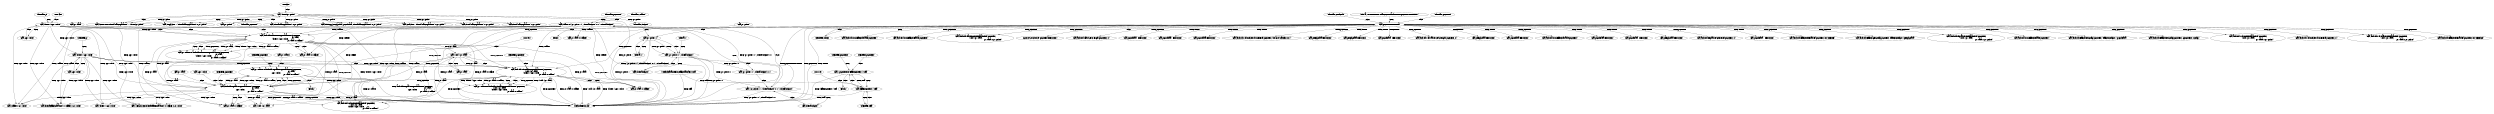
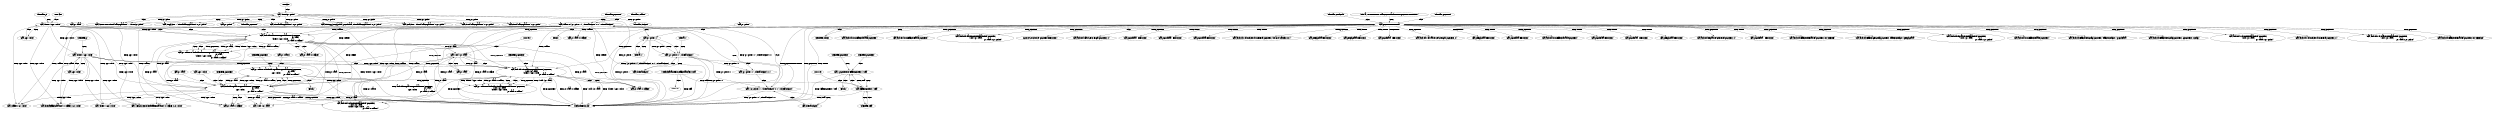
  digraph {
    n1 [label="(Call,p->status = android::Equalizer_getParameter(pContext,\n                                                            p->data,\n &p->vsize,\n                                                            p->data + voffset))"]
    n2 [label="(Call,android::Equalizer_getParameter(pContext,\n                                                            p->data,\n &p->vsize,\n                                                            p->data + voffset))"]
    n3 [label="(Block,)"]
    n4 [label="(MethodReturn,int)"]
    n5 [label="(Call,sizeof(effect_param_t) + voffset + p->vsize)"]
    n6 [label="(Call,android::Volume_getParameter(pContext,\n (void *)p->data,\n (size_t *)&p->vsize,\n                                                         p->data + voffset))"]
    n7 [label="(Call,voffset + p->vsize)"]
    n8 [label="(Call,(void *)p->data)"]
    n9 [label="(Call,p->data + voffset)"]
    n10 [label="(Call,(size_t *)&p->vsize)"]
    n11 [label="(Call,*replySize = sizeof(effect_param_t) + voffset + p->vsize)"]
    n12 [label="(Call,pContext == NULL)"]
    n13 [label="(Call,android::Virtualizer_getParameter(pContext,\n (void *)p->data,\n (size_t *)&p->vsize,\n                                                              p->data + voffset))"]
    n14 [label="(Call,android::BassBoost_getParameter(pContext,\n                                                            p->data,\n (size_t *)&p->vsize,\n                                                            p->data + voffset))"]
    n15 [label="(Call,android::LvmEffect_enable(pContext))"]
    n16 [label="(Call,android::Effect_setConfig(pContext, (effect_config_t *) pCmdData))"]
    n17 [label="(Call,android::Effect_setConfig(pContext, &pContext->config))"]
    n18 [label="(Call,android::Volume_setParameter(pContext,\n (void *)p->data,\n                                                                 p->data + p->psize))"]
    n19 [label="(Call,android::VolumeSetVolumeLevel(pContext, 0))"]
    n20 [label="(Call,android::Virtualizer_setParameter(pContext,\n (void *)p->data,\n                                                                       p->data + p->psize))"]
    n21 [label="(Call,android::Effect_setEnabled(pContext, LVM_FALSE))"]
    n22 [label="(Identifier,NULL)"]
    n23 [label="(Call,android::LvmEffect_disable(pContext))"]
    n24 [label="(Call,android::LvmEffect_enable(pContext))"]
    n25 [label="(Call,android::BassBoost_setParameter(pContext,\n (void *)p->data,\n                                                                    p->data + p->psize))"]
    n26 [label="(ControlStructure,if (pContext == NULL))"]
    n27 [label="(Call,android::BassSetStrength(pContext, 0))"]
    n28 [label="(Call,pCmdData   == NULL)"]
    n29 [label="(Call,pCmdData   == NULL)"]
    n30 [label="(Call,pCmdData == NULL)"]
    n31 [label="(Call,android::VolumeSetVolumeLevel(pContext, (int16_t)(maxdB*100)))"]
    n32 [label="(Call,pReplyData == NULL)"]
    n33 [label="(Call,pReplyData == NULL)"]
    n34 [label="(Call,pCmdData   == NULL)"]
    n35 [label="(Call,android::VirtualizerSetStrength(pContext, 0))"]
    n36 [label="(Call,pReplyData == NULL)"]
    n37 [label="(Call,pCmdData == NULL)"]
    n38 [label="(Call,android::LvmEffect_disable(pContext))"]
    n39 [label="(Call,pCmdData == NULL)"]
    n40 [label="(Call,pCmdData   == NULL)"]
    n41 [label="(Call,pReplyData == NULL)"]
    n42 [label="(Call,android::EqualizerSetPreset(pContext, 0))"]
    n43 [label="(Call,pCmdData    == NULL)"]
    n44 [label="(Call,android::Effect_setEnabled(pContext, LVM_TRUE))"]
    n45 [label="(Call,android::Effect_getConfig(pContext, (effect_config_t *)pReplyData))"]
    n46 [label="(Call,android::Equalizer_setParameter(pContext,\n (void *)p->data,\n                                                                     p->data + p->psize))"]
    n47 [label="(Call,p->data + voffset)"]
    n48 [label="(Call,p->status = android::Virtualizer_getParameter(pContext,\n (void *)p->data,\n (size_t *)&p->vsize,\n                                                              p->data + voffset))"]
    n49 [label="(Call,(void *)p->data)"]
    n50 [label="(Call,p->data + voffset)"]
    n51 [label="(Call,p->status = android::BassBoost_getParameter(pContext,\n                                                            p->data,\n (size_t *)&p->vsize,\n                                                            p->data + voffset))"]
    n52 [label="(Call,* pContext = (EffectContext *) self)"]
    n53 [label="(Call,(EffectContext *) self)"]
    n54 [label="(Block,)"]
    n55 [label="(Identifier,self)"]
    n56 [label="(MethodParameterIn,effect_handle_t  self)"]
+   1000107
    n58 [label="(Call,p->data)"]
    n59 [label="(Call,(size_t *)&p->vsize)"]
    n60 [label="(Call,(size_t *)&p->vsize)"]
    n61 [label="(Call,&p->vsize)"]
    n62 [label="(Call,&p->vsize)"]
    n63 [label="(Call,voffset = ((p->psize - 1) / sizeof(int32_t) + 1) * sizeof(int32_t))"]
    n64 [label="(Call,((p->psize - 1) / sizeof(int32_t) + 1) * sizeof(int32_t))"]
    n65 [label="(Block,)"]
    n66 [label="(Call,p->data + voffset)"]
    n67 [label="(Call,sizeof(int32_t))"]
    n68 [label="(Call,(p->psize - 1) / sizeof(int32_t))"]
    n69 [label="(Call,(p->psize - 1) / sizeof(int32_t) + 1)"]
    n70 [label="(Call,sizeof(int32_t))"]
    n71 [label="(Call,p->psize - 1)"]
    n72 [label="(Literal,1)"]
    n73 [label="(Call,(size_t)p->psize)"]
    n74 [label="(Call,sizeof(effect_param_t) + p->psize)"]
    n75 [label="(Call,memcpy(pReplyData, pCmdData, sizeof(effect_param_t) + p->psize))"]
    n76 [label="(Call,cmdSize < (sizeof(effect_param_t) + p->psize))"]
    n77 [label="(Call,sizeof(effect_param_t) + p->psize)"]
    n78 [label="(Call,sizeof(effect_param_t) + p->psize)"]
    n79 [label="(Call,SIZE_MAX - sizeof(effect_param_t) < (size_t)p->psize)"]
    n80 [label="(Call,*replySize < (sizeof(effect_param_t) + p->psize))"]
    n81 [label="(Call,p->psize)"]
    n82 [label="(Identifier,int32_t)"]
    n83 [label="(Call,p->data)"]
    n84 [label="(Identifier,pContext)"]
    n85 [label="(Call,p->status)"]
    n86 [label="(Call,&p->vsize)"]
    n87 [label="(Identifier,cmdCode)"]
    n88 [label="(Identifier,p)"]
    n89 [label="(Identifier,p)"]
    n90 [label="(Identifier,pContext)"]
    n91 [label="(Identifier,pContext)"]
    n92 [label="(Identifier,pContext)"]
    n93 [label="(Identifier,pContext)"]
    n94 [label="(Call,p->data)"]
    n95 [label="(Literal,\"\tLVM_ERROR : Effect_command ERROR pContext == NULL\")"]
    n96 [label="(Identifier,voffset)"]
    n97 [label="(Identifier,pContext)"]
    n98 [label="(Literal,1)"]
    n99 [label="(Identifier,pContext)"]
    n100 [label="(Call,p->psize)"]
    n101 [label="(Identifier,pContext)"]
    1000119
    1000430
    1000330
    1000454
    n1 -> n2 [label="CFG: "]
    n1 -> n3 [label="AST: "]
    n1 -> n4 [label="DDG: p->status"]
    n1 -> n4 [label="DDG: android::Equalizer_getParameter(pContext,\n                                                            p->data,\n &p->vsize,\n                                                            p->data + voffset)"]
    n2 -> n1 [label="AST: "]
    n2 -> n1 [label="DDG: pContext"]
    n2 -> n1 [label="DDG: p->data"]
    n2 -> n1 [label="DDG: &p->vsize"]
    n2 -> n1 [label="DDG: p->data + voffset"]
    n2 -> n4 [label="DDG: p->data + voffset"]
    n2 -> n4 [label="DDG: pContext"]
    n2 -> n4 [label="DDG: &p->vsize"]
    n2 -> n4 [label="DDG: p->data"]
    n2 -> n5 [label="DDG: &p->vsize"]
    n2 -> n6 [label="DDG: pContext"]
    n2 -> n7 [label="DDG: &p->vsize"]
    n2 -> n8 [label="DDG: p->data"]
    n2 -> n9 [label="CFG: "]
    n2 -> n10 [label="DDG: &p->vsize"]
    n2 -> n11 [label="DDG: &p->vsize"]
    n9 -> n2 [label="AST: "]
    n12 -> n2 [label="DDG: pContext"]
    n12 -> n4 [label="DDG: pContext == NULL"]
    n12 -> n4 [label="DDG: pContext"]
    n12 -> n4 [label="DDG: NULL"]
    n12 -> n6 [label="DDG: pContext"]
    n12 -> n13 [label="DDG: pContext"]
    n12 -> n14 [label="DDG: pContext"]
    n12 -> n15 [label="DDG: pContext"]
    n12 -> n16 [label="DDG: pContext"]
    n12 -> n17 [label="DDG: pContext"]
    n12 -> n18 [label="DDG: pContext"]
    n12 -> n19 [label="DDG: pContext"]
    n12 -> n20 [label="DDG: pContext"]
    n12 -> n21 [label="DDG: pContext"]
    n12 -> n22 [label="CFG: "]
    n12 -> n23 [label="DDG: pContext"]
    n12 -> n24 [label="DDG: pContext"]
    n12 -> n25 [label="DDG: pContext"]
    n12 -> n26 [label="AST: "]
    n12 -> n27 [label="DDG: pContext"]
    n12 -> n28 [label="DDG: NULL"]
    n12 -> n29 [label="DDG: NULL"]
    n12 -> n30 [label="DDG: NULL"]
    n12 -> n31 [label="DDG: pContext"]
    n12 -> n32 [label="DDG: NULL"]
    n12 -> n33 [label="DDG: NULL"]
    n12 -> n34 [label="DDG: NULL"]
    n12 -> n35 [label="DDG: pContext"]
    n12 -> n36 [label="DDG: NULL"]
    n12 -> n37 [label="DDG: NULL"]
    n12 -> n38 [label="DDG: pContext"]
    n12 -> n39 [label="DDG: NULL"]
    n12 -> n40 [label="DDG: NULL"]
    n12 -> n41 [label="DDG: NULL"]
-   n42 -> n12 [label="DDG: pContext"]
+   n12 -> n42 [label="DDG: pContext"]
    n12 -> n43 [label="DDG: NULL"]
    n12 -> n44 [label="DDG: pContext"]
    n12 -> n45 [label="DDG: pContext"]
    n12 -> n46 [label="DDG: pContext"]
    n13 -> n2 [label="DDG: pContext"]
    n13 -> n4 [label="DDG: pContext"]
    n13 -> n4 [label="DDG: p->data + voffset"]
    n13 -> n4 [label="DDG: (void *)p->data"]
    n13 -> n4 [label="DDG: (size_t *)&p->vsize"]
    n13 -> n6 [label="DDG: pContext"]
    n13 -> n47 [label="CFG: "]
    n13 -> n48 [label="AST: "]
    n13 -> n48 [label="DDG: pContext"]
    n13 -> n48 [label="DDG: (void *)p->data"]
    n13 -> n48 [label="DDG: (size_t *)&p->vsize"]
    n13 -> n48 [label="DDG: p->data + voffset"]
    n14 -> n2 [label="DDG: pContext"]
    n14 -> n2 [label="DDG: p->data"]
    n14 -> n4 [label="DDG: p->data"]
    n14 -> n4 [label="DDG: pContext"]
    n14 -> n4 [label="DDG: p->data + voffset"]
    n14 -> n4 [label="DDG: (size_t *)&p->vsize"]
    n14 -> n6 [label="DDG: pContext"]
    n14 -> n8 [label="DDG: p->data"]
    n14 -> n9 [label="DDG: p->data"]
    n14 -> n13 [label="DDG: pContext"]
    n14 -> n49 [label="DDG: p->data"]
    n14 -> n50 [label="CFG: "]
    n14 -> n51 [label="AST: "]
    n14 -> n51 [label="DDG: pContext"]
    n14 -> n51 [label="DDG: p->data"]
    n14 -> n51 [label="DDG: (size_t *)&p->vsize"]
    n14 -> n51 [label="DDG: p->data + voffset"]
    n22 -> n12 [label="AST: "]
    n47 -> n13 [label="AST: "]
    n48 -> n13 [label="CFG: "]
    n49 -> n2 [label="DDG: p->data"]
    n49 -> n8 [label="DDG: p->data"]
    n49 -> n9 [label="DDG: p->data"]
    n49 -> n13 [label="AST: "]
    n49 -> n13 [label="DDG: p->data"]
    n49 -> n47 [label="DDG: p->data"]
    n49 -> n58 [label="CFG: "]
    n50 -> n14 [label="AST: "]
    n51 -> n14 [label="CFG: "]
    n52 -> n4 [label="DDG: (EffectContext *) self"]
    n52 -> n53 [label="CFG: "]
    n52 -> n54 [label="AST: "]
    n53 -> n4 [label="DDG: self"]
    n53 -> n52 [label="AST: "]
    n53 -> n52 [label="DDG: self"]
    n53 -> n55 [label="CFG: "]
    n55 -> n53 [label="AST: "]
    n56 -> n4 [label="DDG: self"]
    n56 -> n53 [label="DDG: self"]
+   n56 -> 1000107 [label="AST: "]
    n58 -> n49 [label="AST: "]
    n59 -> n2 [label="DDG: &p->vsize"]
    n59 -> n4 [label="DDG: &p->vsize"]
    n59 -> n5 [label="DDG: &p->vsize"]
    n59 -> n7 [label="DDG: &p->vsize"]
    n59 -> n10 [label="DDG: &p->vsize"]
    n59 -> n11 [label="DDG: &p->vsize"]
    n59 -> n14 [label="AST: "]
    n59 -> n14 [label="DDG: &p->vsize"]
    n59 -> n60 [label="DDG: &p->vsize"]
    n59 -> n61 [label="CFG: "]
    n60 -> n2 [label="DDG: &p->vsize"]
    n60 -> n4 [label="DDG: &p->vsize"]
    n60 -> n5 [label="DDG: &p->vsize"]
    n60 -> n7 [label="DDG: &p->vsize"]
    n60 -> n10 [label="DDG: &p->vsize"]
    n60 -> n11 [label="DDG: &p->vsize"]
    n60 -> n13 [label="AST: "]
    n60 -> n13 [label="DDG: &p->vsize"]
    n60 -> n62 [label="CFG: "]
    n61 -> n59 [label="AST: "]
    n62 -> n60 [label="AST: "]
    n63 -> n2 [label="DDG: voffset"]
    n63 -> n4 [label="DDG: ((p->psize - 1) / sizeof(int32_t) + 1) * sizeof(int32_t)"]
    n63 -> n5 [label="DDG: voffset"]
    n63 -> n6 [label="DDG: voffset"]
    n63 -> n7 [label="DDG: voffset"]
    n63 -> n9 [label="DDG: voffset"]
    n63 -> n11 [label="DDG: voffset"]
    n63 -> n13 [label="DDG: voffset"]
    n63 -> n14 [label="DDG: voffset"]
    n63 -> n47 [label="DDG: voffset"]
    n63 -> n50 [label="DDG: voffset"]
    n63 -> n64 [label="CFG: "]
    n63 -> n65 [label="AST: "]
    n63 -> n66 [label="DDG: voffset"]
    n64 -> n4 [label="DDG: (p->psize - 1) / sizeof(int32_t) + 1"]
    n64 -> n63 [label="AST: "]
    n64 -> n63 [label="DDG: (p->psize - 1) / sizeof(int32_t) + 1"]
    n64 -> n67 [label="CFG: "]
    n67 -> n64 [label="AST: "]
    n68 -> n4 [label="DDG: p->psize - 1"]
    n68 -> n64 [label="DDG: p->psize - 1"]
    n68 -> n69 [label="AST: "]
    n68 -> n69 [label="DDG: p->psize - 1"]
    n68 -> n70 [label="CFG: "]
    n69 -> n64 [label="AST: "]
    n70 -> n68 [label="AST: "]
    n71 -> n4 [label="DDG: p->psize"]
    n71 -> n68 [label="AST: "]
    n71 -> n68 [label="DDG: p->psize"]
    n71 -> n68 [label="DDG: 1"]
    n71 -> n72 [label="CFG: "]
    n72 -> n71 [label="AST: "]
    n73 -> n4 [label="DDG: p->psize"]
    n73 -> n74 [label="DDG: p->psize"]
    n73 -> n75 [label="DDG: p->psize"]
    n73 -> n76 [label="DDG: p->psize"]
    n73 -> n77 [label="DDG: p->psize"]
    n73 -> n78 [label="DDG: p->psize"]
    n73 -> n79 [label="AST: "]
    n73 -> n79 [label="DDG: p->psize"]
    n73 -> n80 [label="DDG: p->psize"]
    n73 -> n81 [label="CFG: "]
    n73 -> n82 [label="DDG: p->psize"]
    n79 -> n73 [label="CFG: "]
    n81 -> n73 [label="AST: "]
    n82 -> n71 [label="CFG: "]
    n83 -> n2 [label="AST: "]
    n84 -> n52 [label="AST: "]
    n85 -> n1 [label="AST: "]
    n86 -> n2 [label="AST: "]
    n87 -> n12 [label="AST: "]
    n88 -> n60 [label="CFG: "]
    n89 -> n59 [label="CFG: "]
    n90 -> n52 [label="CFG: "]
    n91 -> n2 [label="AST: "]
    n92 -> n1 [label="CFG: "]
    n93 -> n14 [label="AST: "]
    n94 -> n14 [label="AST: "]
    n95 -> n12 [label="CFG: "]
    n96 -> n63 [label="AST: "]
    n97 -> n13 [label="AST: "]
    n98 -> n68 [label="CFG: "]
    n99 -> n12 [label="AST: "]
    n100 -> n71 [label="AST: "]
    n101 -> n63 [label="CFG: "]
    1000119 -> n53 [label="AST: "]
    1000430 -> n59 [label="AST: "]
    1000330 -> n73 [label="AST: "]
    1000454 -> n49 [label="AST: "]
  }
